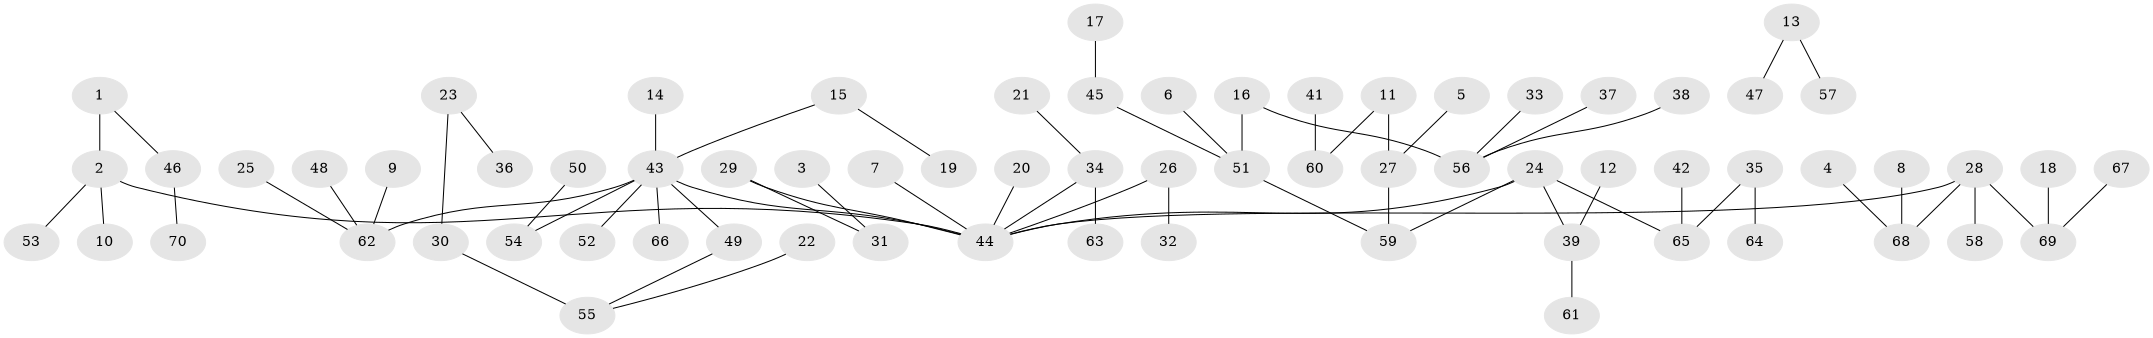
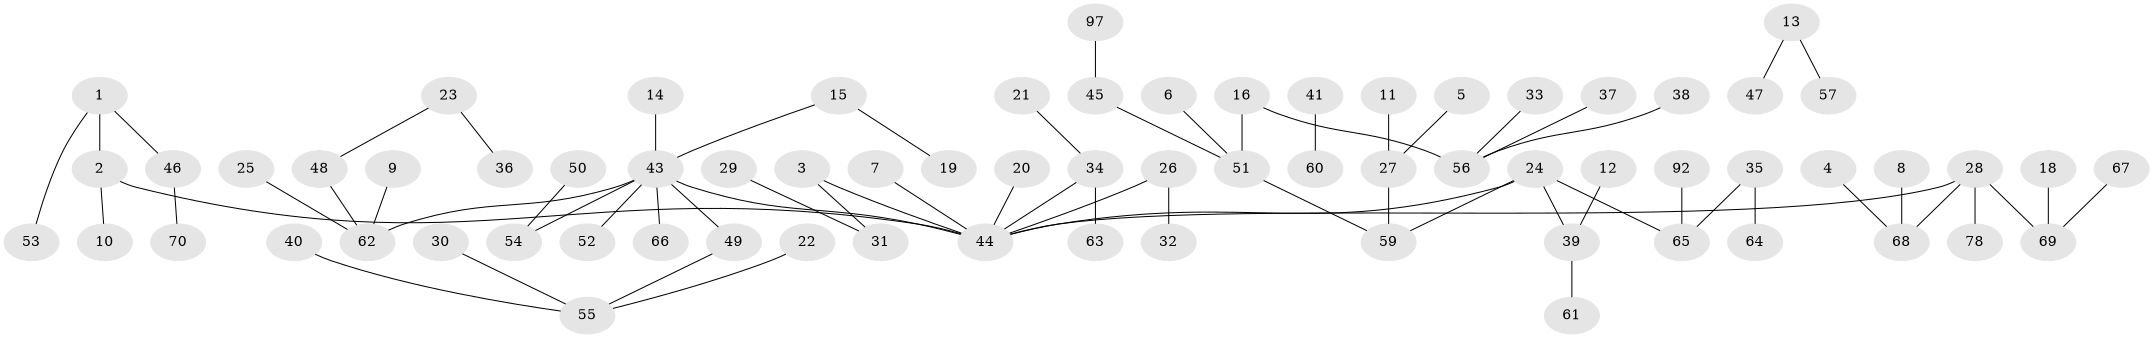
  graph {
    node [color=gray90 style=filled]
    edge [weight=1.0]
    1
    2
    46
    10
    44
    53
    70
    3
    31
    4
    68
    5
    27
    59
    6
    51
    7
    8
    9
    62
    11
    60
    12
    39
    61
    13
    47
    57
    14
    43
    49
    52
    54
    66
    15
    19
    16
    56
-   17
+   17 [label=97]
    45
    18
    69
    20
    21
    34
    63
    22
    55
    23
    30
    36
    24
    65
    25
    26
    32
    28
-   58
+   58 [label=78]
    29
    33
    35
    64
    37
    38
+   40
    41
-   42
+   42 [label=92]
    48
    50
    67
    1 -- 2
    1 -- 46
    2 -- 10
    2 -- 44
-   2 -- 53
+   1 -- 53
    46 -- 70
-   29 -- 44
+   3 -- 44
    3 -- 31
    4 -- 68
    5 -- 27
    27 -- 59
    6 -- 51
    51 -- 59
    7 -- 44
    8 -- 68
    9 -- 62
    11 -- 27
-   11 -- 60
    12 -- 39
    39 -- 61
    13 -- 47
    13 -- 57
    14 -- 43
    43 -- 44
    43 -- 62
    43 -- 49
    43 -- 52
    43 -- 54
    43 -- 66
    49 -- 55
    15 -- 43
    15 -- 19
    16 -- 51
    16 -- 56
    17 -- 45
    45 -- 51
    18 -- 69
    20 -- 44
    21 -- 34
    34 -- 44
    34 -- 63
    22 -- 55
-   23 -- 30
+   23 -- 48
    23 -- 36
    30 -- 55
    24 -- 44
    24 -- 59
    24 -- 39
    24 -- 65
    25 -- 62
    26 -- 44
    26 -- 32
    28 -- 44
    28 -- 68
    28 -- 69
    28 -- 58
    29 -- 31
    33 -- 56
    35 -- 65
    35 -- 64
    37 -- 56
    38 -- 56
+   40 -- 55
    41 -- 60
    42 -- 65
    48 -- 62
    50 -- 54
    67 -- 69
  }
